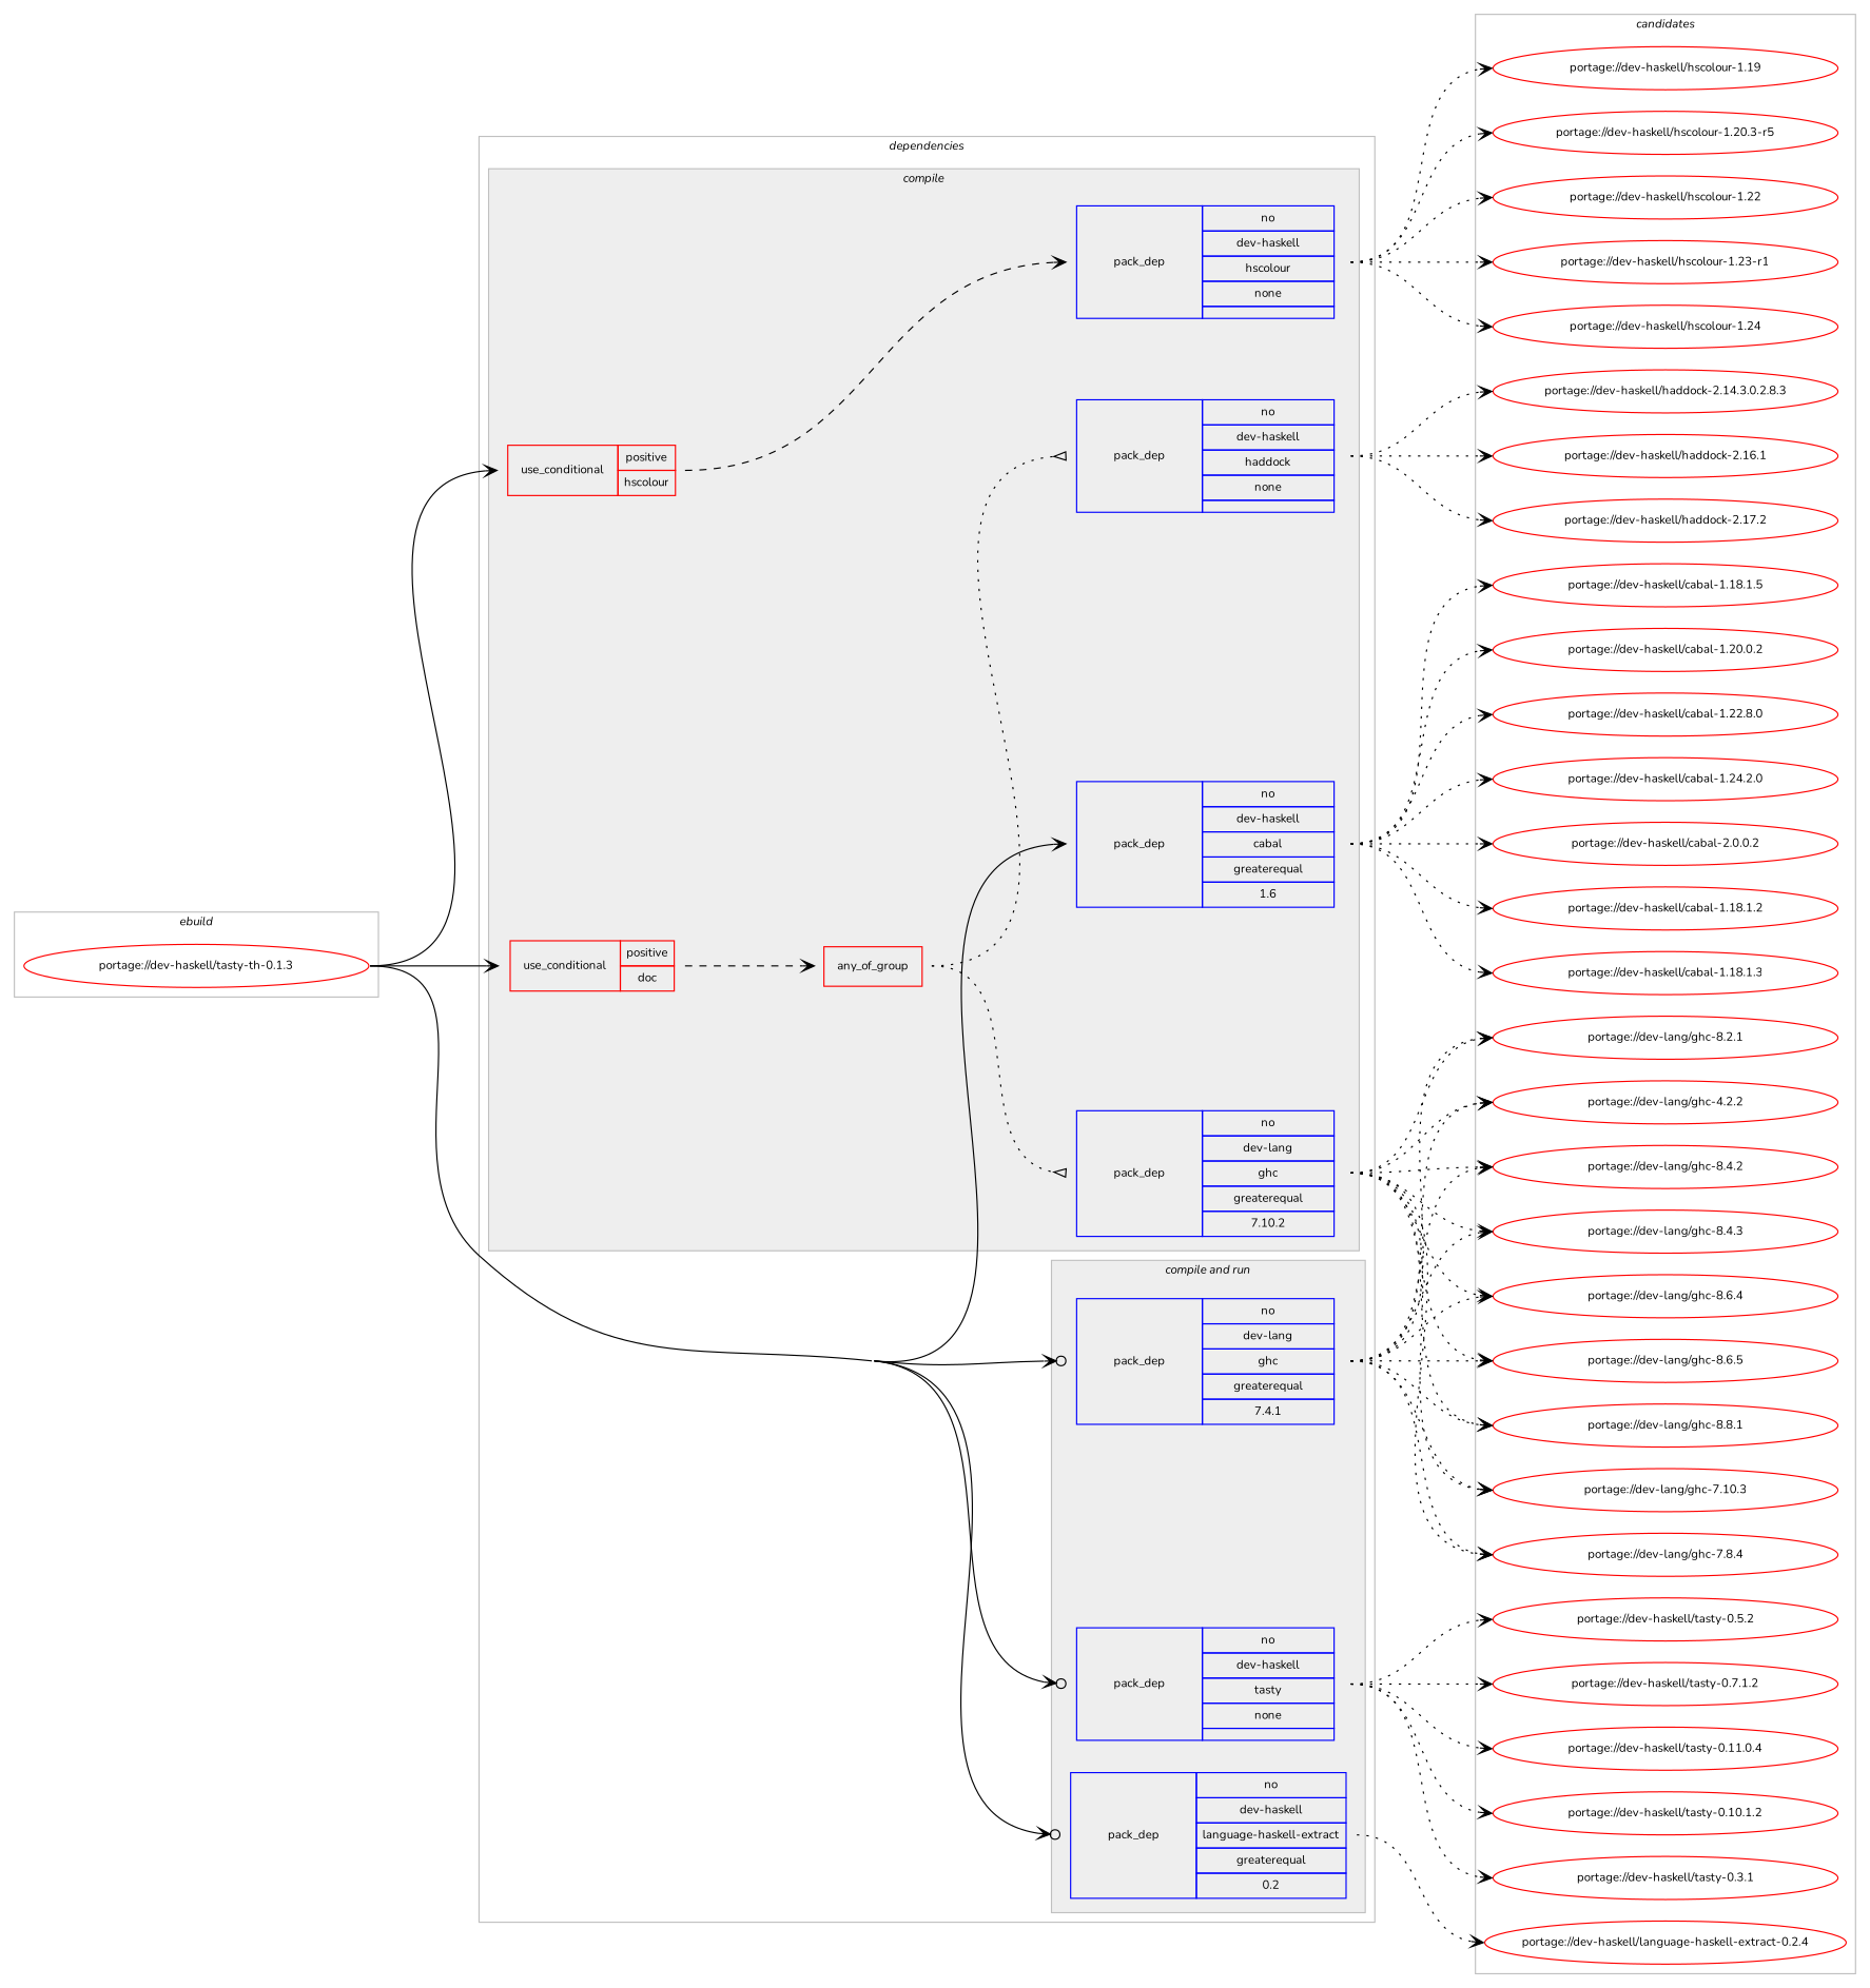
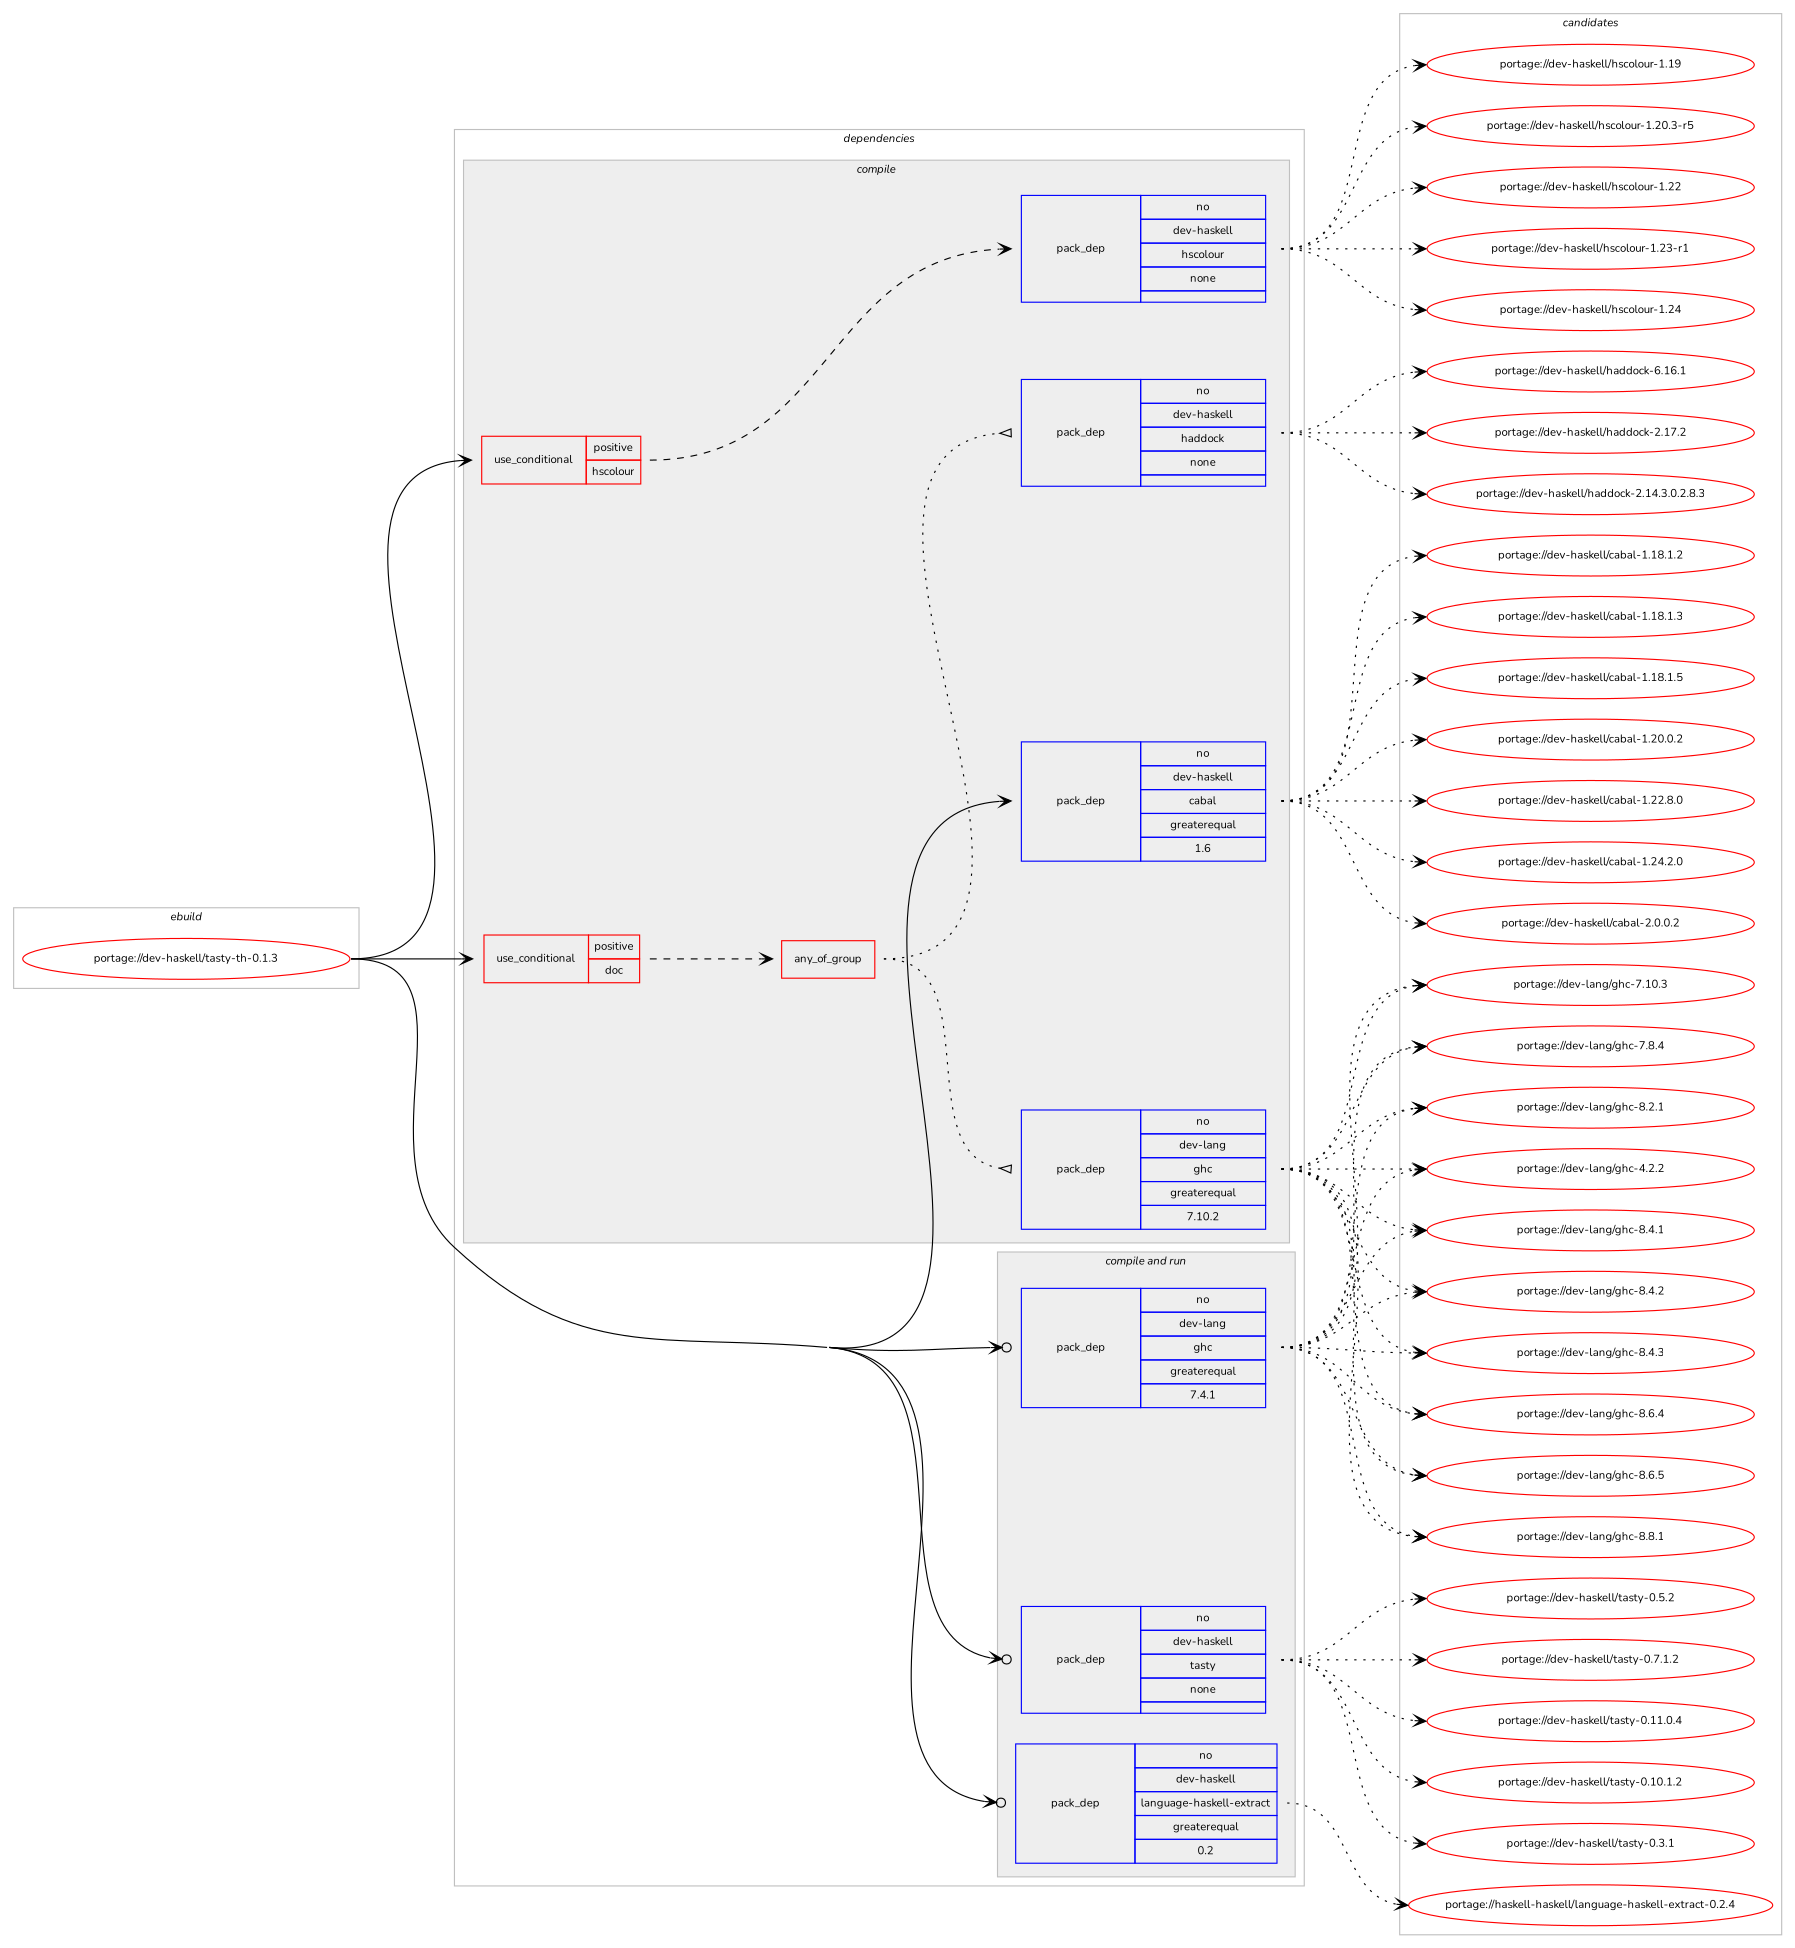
  digraph {
    compound=true
    concentrate=true
    fontname=Nunito
    fontsize=10
    newrank=true
    rankdir=LR
    ranksep=1.5
    node [color=red fontname=Nunito fontsize=10]
    edge [arrowhead=vee fontname=Nunito headport=w style=dotted tailport=e weight=100]
    n1 [label="portage://dev-haskell/tasty-th-0.1.3" width=4]
    n2 [color=blue label=<<TABLE BORDER="0" CELLBORDER="1" CELLSPACING="0" CELLPADDING="4" WIDTH="220"><TR><TD ROWSPAN="6" CELLPADDING="30">pack_dep</TD></TR><TR><TD WIDTH="110">no</TD></TR><TR><TD>dev-haskell</TD></TR><TR><TD>haddock</TD></TR><TR><TD>none</TD></TR><TR><TD></TD></TR></TABLE>> shape=none]
    n3 [color=blue label=<<TABLE BORDER="0" CELLBORDER="1" CELLSPACING="0" CELLPADDING="4" WIDTH="220"><TR><TD ROWSPAN="6" CELLPADDING="30">pack_dep</TD></TR><TR><TD WIDTH="110">no</TD></TR><TR><TD>dev-lang</TD></TR><TR><TD>ghc</TD></TR><TR><TD>greaterequal</TD></TR><TR><TD>7.10.2</TD></TR></TABLE>> shape=none]
    n4 [label=<<TABLE BORDER="0" CELLBORDER="1" CELLSPACING="0" CELLPADDING="4"><TR><TD CELLPADDING="10">any_of_group</TD></TR></TABLE>> shape=none]
    n5 [label=<<TABLE BORDER="0" CELLBORDER="1" CELLSPACING="0" CELLPADDING="4"><TR><TD ROWSPAN="3" CELLPADDING="10">use_conditional</TD></TR><TR><TD>positive</TD></TR><TR><TD>doc</TD></TR></TABLE>> shape=none]
    n6 [color=blue label=<<TABLE BORDER="0" CELLBORDER="1" CELLSPACING="0" CELLPADDING="4" WIDTH="220"><TR><TD ROWSPAN="6" CELLPADDING="30">pack_dep</TD></TR><TR><TD WIDTH="110">no</TD></TR><TR><TD>dev-haskell</TD></TR><TR><TD>hscolour</TD></TR><TR><TD>none</TD></TR><TR><TD></TD></TR></TABLE>> shape=none]
    n7 [label=<<TABLE BORDER="0" CELLBORDER="1" CELLSPACING="0" CELLPADDING="4"><TR><TD ROWSPAN="3" CELLPADDING="10">use_conditional</TD></TR><TR><TD>positive</TD></TR><TR><TD>hscolour</TD></TR></TABLE>> shape=none]
    n8 [color=blue label=<<TABLE BORDER="0" CELLBORDER="1" CELLSPACING="0" CELLPADDING="4" WIDTH="220"><TR><TD ROWSPAN="6" CELLPADDING="30">pack_dep</TD></TR><TR><TD WIDTH="110">no</TD></TR><TR><TD>dev-haskell</TD></TR><TR><TD>cabal</TD></TR><TR><TD>greaterequal</TD></TR><TR><TD>1.6</TD></TR></TABLE>> shape=none]
    n9 [color=blue label=<<TABLE BORDER="0" CELLBORDER="1" CELLSPACING="0" CELLPADDING="4" WIDTH="220"><TR><TD ROWSPAN="6" CELLPADDING="30">pack_dep</TD></TR><TR><TD WIDTH="110">no</TD></TR><TR><TD>dev-haskell</TD></TR><TR><TD>language-haskell-extract</TD></TR><TR><TD>greaterequal</TD></TR><TR><TD>0.2</TD></TR></TABLE>> shape=none]
    n10 [color=blue label=<<TABLE BORDER="0" CELLBORDER="1" CELLSPACING="0" CELLPADDING="4" WIDTH="220"><TR><TD ROWSPAN="6" CELLPADDING="30">pack_dep</TD></TR><TR><TD WIDTH="110">no</TD></TR><TR><TD>dev-haskell</TD></TR><TR><TD>tasty</TD></TR><TR><TD>none</TD></TR><TR><TD></TD></TR></TABLE>> shape=none]
    n11 [color=blue label=<<TABLE BORDER="0" CELLBORDER="1" CELLSPACING="0" CELLPADDING="4" WIDTH="220"><TR><TD ROWSPAN="6" CELLPADDING="30">pack_dep</TD></TR><TR><TD WIDTH="110">no</TD></TR><TR><TD>dev-lang</TD></TR><TR><TD>ghc</TD></TR><TR><TD>greaterequal</TD></TR><TR><TD>7.4.1</TD></TR></TABLE>> shape=none]
    n12 [label="portage://dev-haskell/haddock-2.14.3.0.2.8.3" width=4]
-   n13 [label="portage://dev-haskell/haddock-2.16.1" width=4]
+   n13 [label="portage://dev-haskell/haddock-6.16.1" width=4]
    n14 [label="portage://dev-haskell/haddock-2.17.2" width=4]
    n15 [label="portage://dev-lang/ghc-7.10.3" width=4]
    n16 [label="portage://dev-lang/ghc-7.8.4" width=4]
    n17 [label="portage://dev-lang/ghc-8.2.1" width=4]
    n18 [label="portage://dev-lang/ghc-4.2.2" width=4]
+   n19 [label="portage://dev-lang/ghc-8.4.1" width=4]
    n20 [label="portage://dev-lang/ghc-8.4.2" width=4]
    n21 [label="portage://dev-lang/ghc-8.4.3" width=4]
    n22 [label="portage://dev-lang/ghc-8.6.4" width=4]
    n23 [label="portage://dev-lang/ghc-8.6.5" width=4]
    n24 [label="portage://dev-lang/ghc-8.8.1" width=4]
    n25 [label="portage://dev-haskell/hscolour-1.19" width=4]
    n26 [label="portage://dev-haskell/hscolour-1.20.3-r5" width=4]
    n27 [label="portage://dev-haskell/hscolour-1.22" width=4]
    n28 [label="portage://dev-haskell/hscolour-1.23-r1" width=4]
    n29 [label="portage://dev-haskell/hscolour-1.24" width=4]
    n30 [label="portage://dev-haskell/cabal-1.18.1.2" width=4]
    n31 [label="portage://dev-haskell/cabal-1.18.1.3" width=4]
    n32 [label="portage://dev-haskell/cabal-1.18.1.5" width=4]
    n33 [label="portage://dev-haskell/cabal-1.20.0.2" width=4]
    n34 [label="portage://dev-haskell/cabal-1.22.8.0" width=4]
    n35 [label="portage://dev-haskell/cabal-1.24.2.0" width=4]
    n36 [label="portage://dev-haskell/cabal-2.0.0.2" width=4]
-   n37 [label="portage://dev-haskell/language-haskell-extract-0.2.4" width=4]
+   n37 [label="portage://haskell-haskell/language-haskell-extract-0.2.4" width=4]
    n38 [label="portage://dev-haskell/tasty-0.10.1.2" width=4]
    n39 [label="portage://dev-haskell/tasty-0.11.0.4" width=4]
    n40 [label="portage://dev-haskell/tasty-0.3.1" width=4]
    n41 [label="portage://dev-haskell/tasty-0.5.2" width=4]
    n42 [label="portage://dev-haskell/tasty-0.7.1.2" width=4]
    subgraph cluster_1 {
      color=gray
      label=<<i>ebuild</i>>
      rank=same
      n1
    }
    subgraph cluster_2 {
      color=gray
      label=<<i>dependencies</i>>
      subgraph cluster_3 {
        color=gray
        fillcolor="#eeeeee"
        label=<<i>compile</i>>
        style=filled
        subgraph sub_4 {
          color=gray
          fillcolor="#eeeeee"
          label=<<i>compile</i>>
          style=filled
          n5
          subgraph sub_5 {
            color=gray
            fillcolor="#eeeeee"
            label=<<i>compile</i>>
            style=filled
            n4
            subgraph sub_6 {
              color=gray
              fillcolor="#eeeeee"
              label=<<i>compile</i>>
              style=filled
              n2
            }
            subgraph sub_7 {
              color=gray
              fillcolor="#eeeeee"
              label=<<i>compile</i>>
              style=filled
              n3
            }
          }
        }
        subgraph sub_8 {
          color=gray
          fillcolor="#eeeeee"
          label=<<i>compile</i>>
          style=filled
          n7
          subgraph sub_9 {
            color=gray
            fillcolor="#eeeeee"
            label=<<i>compile</i>>
            style=filled
            n6
          }
        }
        subgraph sub_10 {
          color=gray
          fillcolor="#eeeeee"
          label=<<i>compile</i>>
          style=filled
          n8
        }
      }
      subgraph cluster_11 {
        color=gray
        fillcolor="#eeeeee"
        label=<<i>compile and run</i>>
        style=filled
        subgraph sub_12 {
          color=gray
          fillcolor="#eeeeee"
          label=<<i>compile and run</i>>
          style=filled
          n9
        }
        subgraph sub_13 {
          color=gray
          fillcolor="#eeeeee"
          label=<<i>compile and run</i>>
          style=filled
          n10
        }
        subgraph sub_14 {
          color=gray
          fillcolor="#eeeeee"
          label=<<i>compile and run</i>>
          style=filled
          n11
        }
      }
      subgraph cluster_15 {
        color=gray
        fillcolor="#eeeeee"
        label=<<i>run</i>>
        style=filled
      }
    }
    subgraph cluster_16 {
      color=gray
      label=<<i>candidates</i>>
      rank=same
      subgraph sub_17 {
        color=black
        label=<<i>candidates</i>>
        nodesep=1
        rank=same
        n12
        n13
        n14
      }
      subgraph sub_18 {
        color=black
        label=<<i>candidates</i>>
        nodesep=1
        rank=same
        n15
        n16
        n17
        n18
+       n19
        n20
        n21
        n22
        n23
        n24
      }
      subgraph sub_19 {
        color=black
        label=<<i>candidates</i>>
        nodesep=1
        rank=same
        n25
        n26
        n27
        n28
        n29
      }
      subgraph sub_20 {
        color=black
        label=<<i>candidates</i>>
        nodesep=1
        rank=same
        n30
        n31
        n32
        n33
        n34
        n35
        n36
      }
      subgraph sub_21 {
        color=black
        label=<<i>candidates</i>>
        nodesep=1
        rank=same
        n37
      }
      subgraph sub_22 {
        color=black
        label=<<i>candidates</i>>
        nodesep=1
        rank=same
        n38
        n39
        n40
        n41
        n42
      }
      subgraph sub_23 {
        color=black
        label=<<i>candidates</i>>
        nodesep=1
        rank=same
        n15
        n16
        n17
        n18
+       n19
        n20
        n21
        n22
        n23
        n24
      }
    }
    n1 -> n5 [style=solid weight=20]
    n1 -> n7 [style=solid weight=20]
    n1 -> n8 [style=solid weight=20]
    n1 -> n9 [arrowhead=odotvee style=solid weight=20]
    n1 -> n10 [arrowhead=odotvee style=solid weight=20]
    n1 -> n11 [arrowhead=odotvee style=solid weight=20]
    n2 -> n12
    n2 -> n13
    n2 -> n14
    n3 -> n15
    n3 -> n16
    n3 -> n17
    n3 -> n18
+   n3 -> n19
    n3 -> n20
    n3 -> n21
    n3 -> n22
    n3 -> n23
    n3 -> n24
    n4 -> n2 [arrowhead=oinv weight=20]
    n4 -> n3 [arrowhead=oinv weight=20]
    n5 -> n4 [style=dashed weight=20]
    n6 -> n25
    n6 -> n26
    n6 -> n27
    n6 -> n28
    n6 -> n29
    n7 -> n6 [style=dashed weight=20]
    n8 -> n30
    n8 -> n31
    n8 -> n32
    n8 -> n33
    n8 -> n34
    n8 -> n35
    n8 -> n36
    n9 -> n37
    n10 -> n38
    n10 -> n39
    n10 -> n40
    n10 -> n41
    n10 -> n42
    n11 -> n15
    n11 -> n16
    n11 -> n17
    n11 -> n18
+   n11 -> n19
    n11 -> n20
    n11 -> n21
    n11 -> n22
    n11 -> n23
    n11 -> n24
  }
